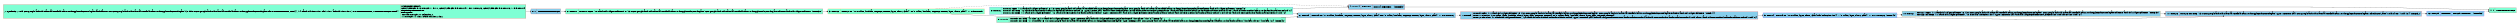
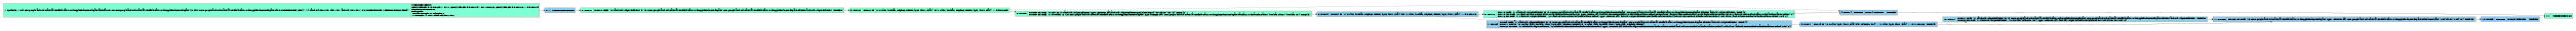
  digraph {
    rankdir=LR
    node [color=brown fillcolor=skyblue shape=record style=filled]
    edge [arrowhead=dot]
    n1 [label="{0\:\ ?|MTH_ENTER_BLOCK\l}"]
    n2 [fillcolor=aquamarine label="{2\:\ 0x0000|0x0000: IGET  (r0 I:android.widget.EditText) = (r3 I:com.google.android.material.textfield.PasswordToggleEndIconDelegate) com.google.android.material.textfield.PasswordToggleEndIconDelegate.editText android.widget.EditText  (LINE:38)\l}"]
    n3 [color=darkorange fillcolor=aquamarine label="{3\:\ 0x0002|0x0002: IF  (r0 I:??[int, boolean, OBJECT, ARRAY, byte, short, char]) != (0 ??[int, boolean, OBJECT, ARRAY, byte, short, char])  \-\> B:5:0x0005 \l}"]
    n4 [color=red label="{4\:\ 0x0004|RETURN\l|0x0004: RETURN    (LINE:39)\l}"]
    n5 [fillcolor=aquamarine label="{5\:\ 0x0005|0x0005: INVOKE  (r0 I:int) = (r0 I:android.widget.EditText) type: VIRTUAL call: android.widget.EditText.getSelectionEnd():int A[MD:():int (c)] (LINE:42)\l0x0009: INVOKE  (r1 I:boolean) = (r3 I:com.google.android.material.textfield.PasswordToggleEndIconDelegate) type: DIRECT call: com.google.android.material.textfield.PasswordToggleEndIconDelegate.hasPasswordTransformation():boolean A[MD:():boolean (m)] (LINE:43)\l}"]
    n6 [fillcolor=aquamarine label="{1\:\ ?|MTH_EXIT_BLOCK\l}"]
    n7 [label="{6\:\ 0x000d|0x000d: IF  (r1 I:??[int, boolean, OBJECT, ARRAY, byte, short, char]) == (0 ??[int, boolean, OBJECT, ARRAY, byte, short, char])  \-\> B:8:0x0016 \l}"]
    n8 [color=red label="{7\:\ 0x000f|0x000f: IGET  (r1 I:android.widget.EditText) = (r3 I:com.google.android.material.textfield.PasswordToggleEndIconDelegate) com.google.android.material.textfield.PasswordToggleEndIconDelegate.editText android.widget.EditText  (LINE:44)\l0x0011: CONST  (r2 I:??[int, float, boolean, short, byte, char, OBJECT, ARRAY]) = (0 ??[int, float, boolean, short, byte, char, OBJECT, ARRAY]) \l0x0012: INVOKE  (r1 I:android.widget.EditText), (r2 I:android.text.method.TransformationMethod) type: VIRTUAL call: android.widget.EditText.setTransformationMethod(android.text.method.TransformationMethod):void A[MD:(android.text.method.TransformationMethod):void (c)]\l}"]
    n9 [color=purple fillcolor=aquamarine label="{8\:\ 0x0016|0x0016: IGET  (r1 I:android.widget.EditText) = (r3 I:com.google.android.material.textfield.PasswordToggleEndIconDelegate) com.google.android.material.textfield.PasswordToggleEndIconDelegate.editText android.widget.EditText  (LINE:46)\l0x0018: INVOKE  (r2 I:android.text.method.PasswordTransformationMethod) =  type: STATIC call: android.text.method.PasswordTransformationMethod.getInstance():android.text.method.PasswordTransformationMethod A[MD:():android.text.method.PasswordTransformationMethod (c)]\l0x001c: INVOKE  (r1 I:android.widget.EditText), (r2 I:android.text.method.TransformationMethod) type: VIRTUAL call: android.widget.EditText.setTransformationMethod(android.text.method.TransformationMethod):void A[MD:(android.text.method.TransformationMethod):void (c)]\l}"]
    n10 [color=purple label="{9\:\ 0x001f|0x001f: IF  (r0 I:??[int, byte, short, char] A[D('selection' int)]) \< (0 ??[int, byte, short, char])  \-\> B:11:0x0026  (LINE:49)\l}"]
    n11 [color=darkorange label="{10\:\ 0x0021|0x0021: IGET  (r1 I:android.widget.EditText) = (r3 I:com.google.android.material.textfield.PasswordToggleEndIconDelegate) com.google.android.material.textfield.PasswordToggleEndIconDelegate.editText android.widget.EditText  (LINE:50)\l0x0023: INVOKE  (r1 I:android.widget.EditText), (r0 I:int A[D('selection' int)]) type: VIRTUAL call: android.widget.EditText.setSelection(int):void A[MD:(int):void (c)]\l}"]
    n12 [color=red label="{11\:\ 0x0026|0x0026: INVOKE  (r3 I:com.google.android.material.textfield.PasswordToggleEndIconDelegate) type: VIRTUAL call: com.google.android.material.textfield.PasswordToggleEndIconDelegate.refreshIconState():void A[MD:():void (m)] (LINE:52)\l}"]
    n13 [color=purple label="{12\:\ 0x0029|RETURN\l|0x0029: RETURN    (LINE:53)\l}"]
    n14 [color=red fillcolor=aquamarine label="{\/* synthetic *\/ void com.google.android.material.textfield.PasswordToggleEndIconDelegate.lambda$new$0$com\-google\-android\-material\-textfield\-PasswordToggleEndIconDelegate((r3 'this' I:com.google.android.material.textfield.PasswordToggleEndIconDelegate A[IMMUTABLE_TYPE, THIS]), (r4 I:android.view.View A[D('view' android.view.View), IMMUTABLE_TYPE, METHOD_ARGUMENT]))  | USE_LINES_HINTS\lCROSS_EDGE: B:12:0x0029 \-\> B:1:?, CROSS_EDGE: B:9:0x001f \-\> B:11:0x0026, CROSS_EDGE: B:8:0x0016 \-\> B:9:0x001f\lINLINE_NOT_NEEDED\lDebug Info:\l  0x0009\-0x0029: r0 'selection' I\l  \-1 \-0x0029: r4 'view' Landroid\/view\/View;\l}"]
    n1 -> n2
    n2 -> n3
    n3 -> n4 [style=dashed]
    n3 -> n5 [arrowhead=tee]
    n4 -> n6 [arrowhead=tee]
    n5 -> n7
    n7 -> n8 [style=dashed]
-   n9 -> n7
+   n7 -> n9
    n8 -> n10 [arrowhead=tee]
    n9 -> n4 [arrowhead=tee]
    n10 -> n11 [style=dashed]
    n10 -> n12 [arrowhead=tee]
    n11 -> n12
    n12 -> n13
    n13 -> n6 [arrowhead=tee style=dashed]
    n14 -> n1 [arrowhead=tee]
  }
